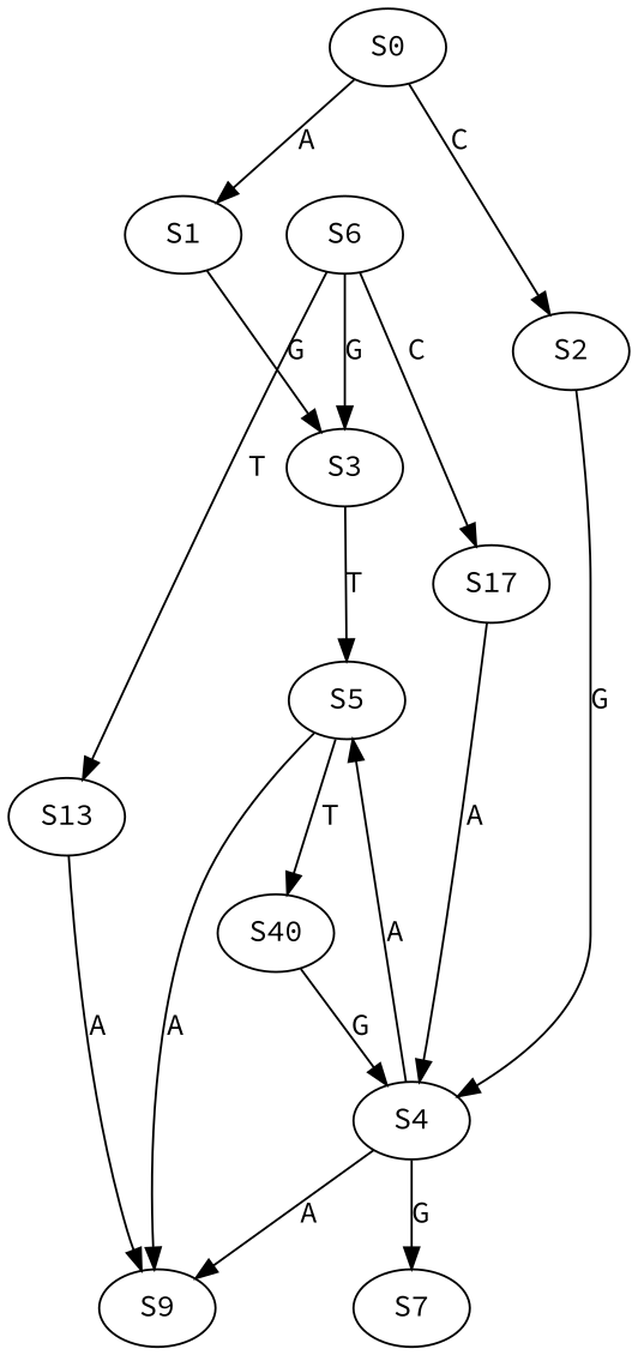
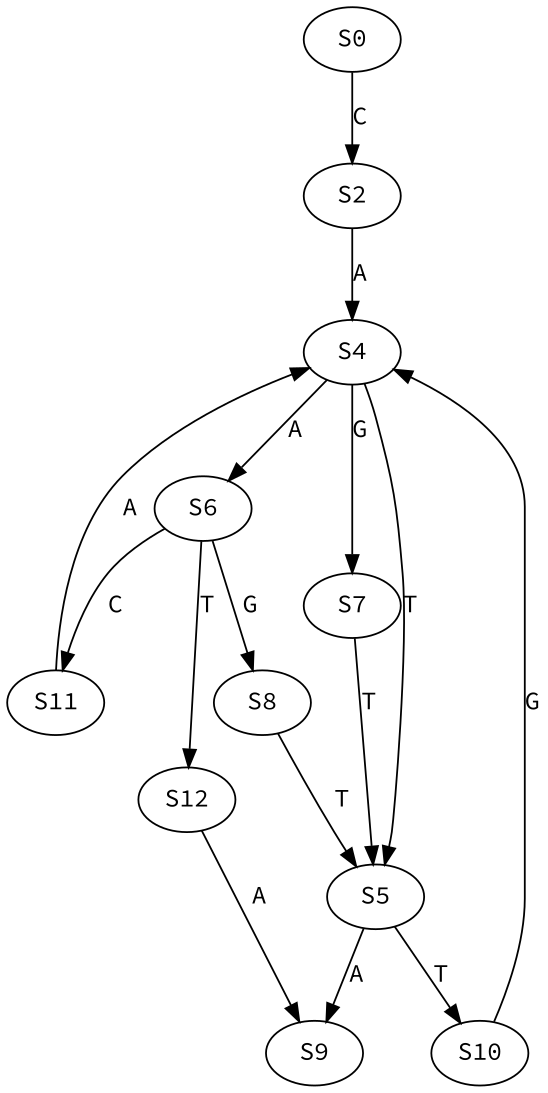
  strict digraph {
    fontname="Source Code Pro"
    node [fontname="Source Code Pro"]
    edge [fontname="Source Code Pro"]
    S0
-   S1
    S2
-   S3
+   S3 [label=S8]
    S4
    S5
    S6
    S7
    S9
-   S10 [label=S40]
-   S11 [label=S17]
-   S12 [label=S13]
-   S0 -> S1 [label=A]
+   S10
+   S11
+   S12
    S0 -> S2 [label=C]
-   S1 -> S3 [label=G]
-   S2 -> S4 [label=G]
+   S2 -> S4 [label=A]
    S3 -> S5 [label=T]
-   S4 -> S5 [label=A]
-   S4 -> S9 [label=A]
+   S4 -> S5 [label=T]
+   S4 -> S6 [label=A]
    S4 -> S7 [label=G]
    S5 -> S9 [label=A]
    S5 -> S10 [label=T]
    S6 -> S3 [label=G]
    S6 -> S11 [label=C]
    S6 -> S12 [label=T]
+   S7 -> S5 [label=T]
    S10 -> S4 [label=G]
    S11 -> S4 [label=A]
    S12 -> S9 [label=A]
  }
